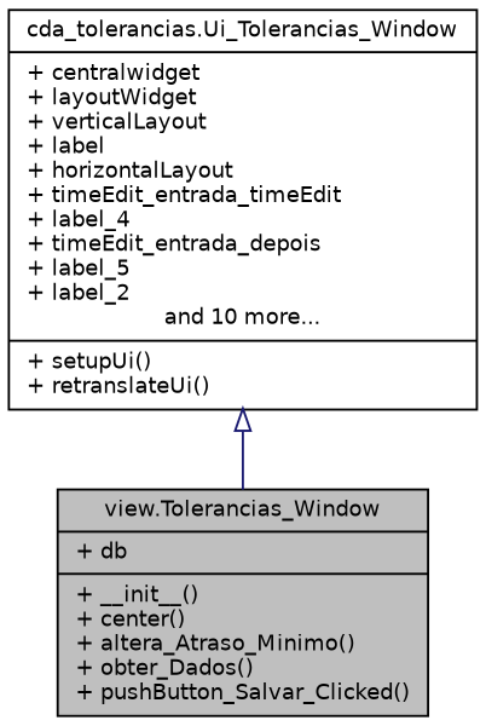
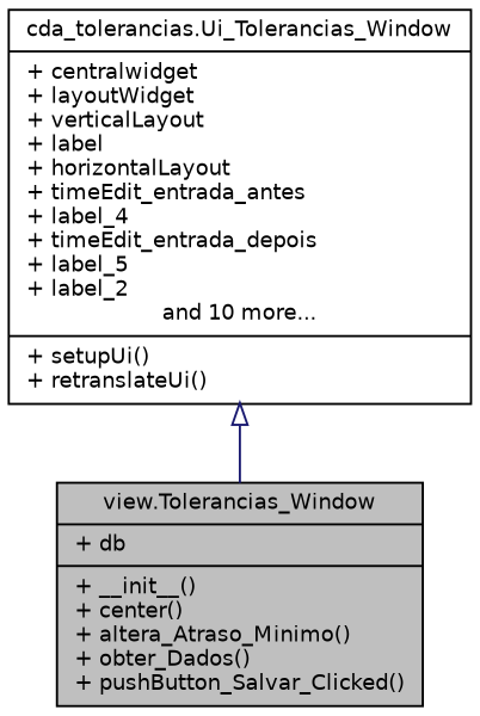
  digraph {
    node [color=black fontname=Helvetica fontsize=10 shape=record]
    n1 [fillcolor=grey75 fontcolor=black height=0.2 label="{view.Tolerancias_Window\n|+ db\l|+ __init__()\l+ center()\l+ altera_Atraso_Minimo()\l+ obter_Dados()\l+ pushButton_Salvar_Clicked()\l}" style=filled width=0.4]
-   n2 [height=0.2 label="{cda_tolerancias.Ui_Tolerancias_Window\n|+ centralwidget\l+ layoutWidget\l+ verticalLayout\l+ label\l+ horizontalLayout\l+ timeEdit_entrada_timeEdit\l+ label_4\l+ timeEdit_entrada_depois\l+ label_5\l+ label_2\land 10 more...|+ setupUi()\l+ retranslateUi()\l}" width=0.4]
+   n2 [height=0.2 label="{cda_tolerancias.Ui_Tolerancias_Window\n|+ centralwidget\l+ layoutWidget\l+ verticalLayout\l+ label\l+ horizontalLayout\l+ timeEdit_entrada_antes\l+ label_4\l+ timeEdit_entrada_depois\l+ label_5\l+ label_2\land 10 more...|+ setupUi()\l+ retranslateUi()\l}" width=0.4]
    n2 -> n1 [arrowtail=onormal color=midnightblue dir=back fontname=Helvetica fontsize=10 labelfontname=Helvetica labelfontsize=10 style=solid]
  }
